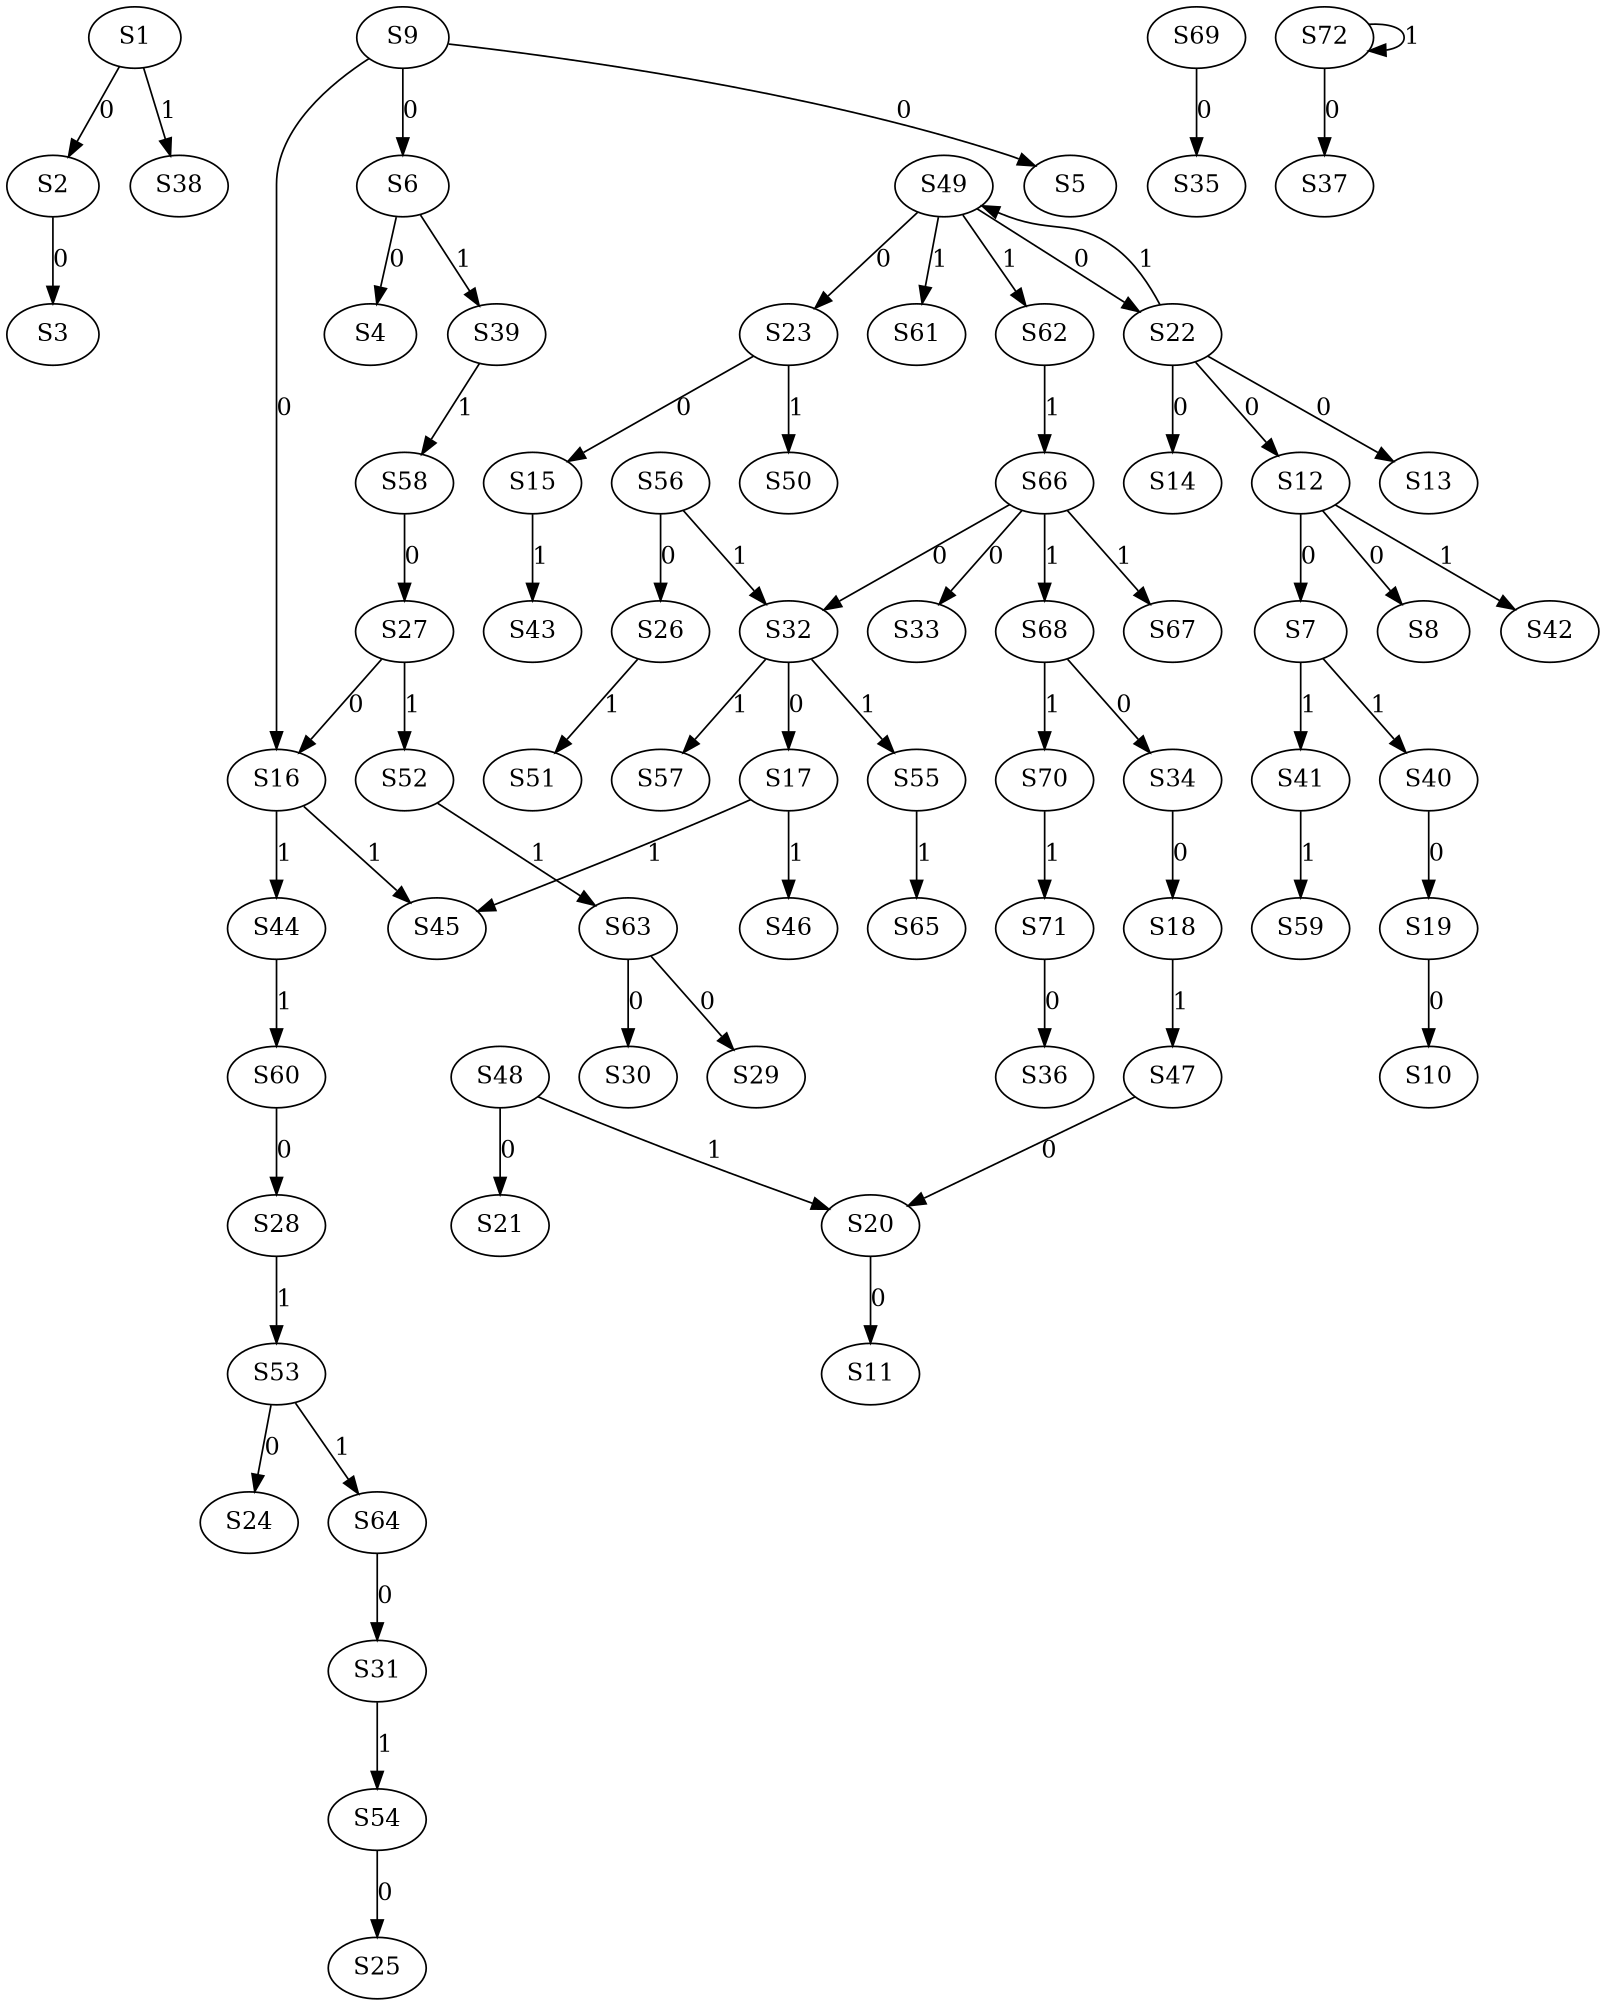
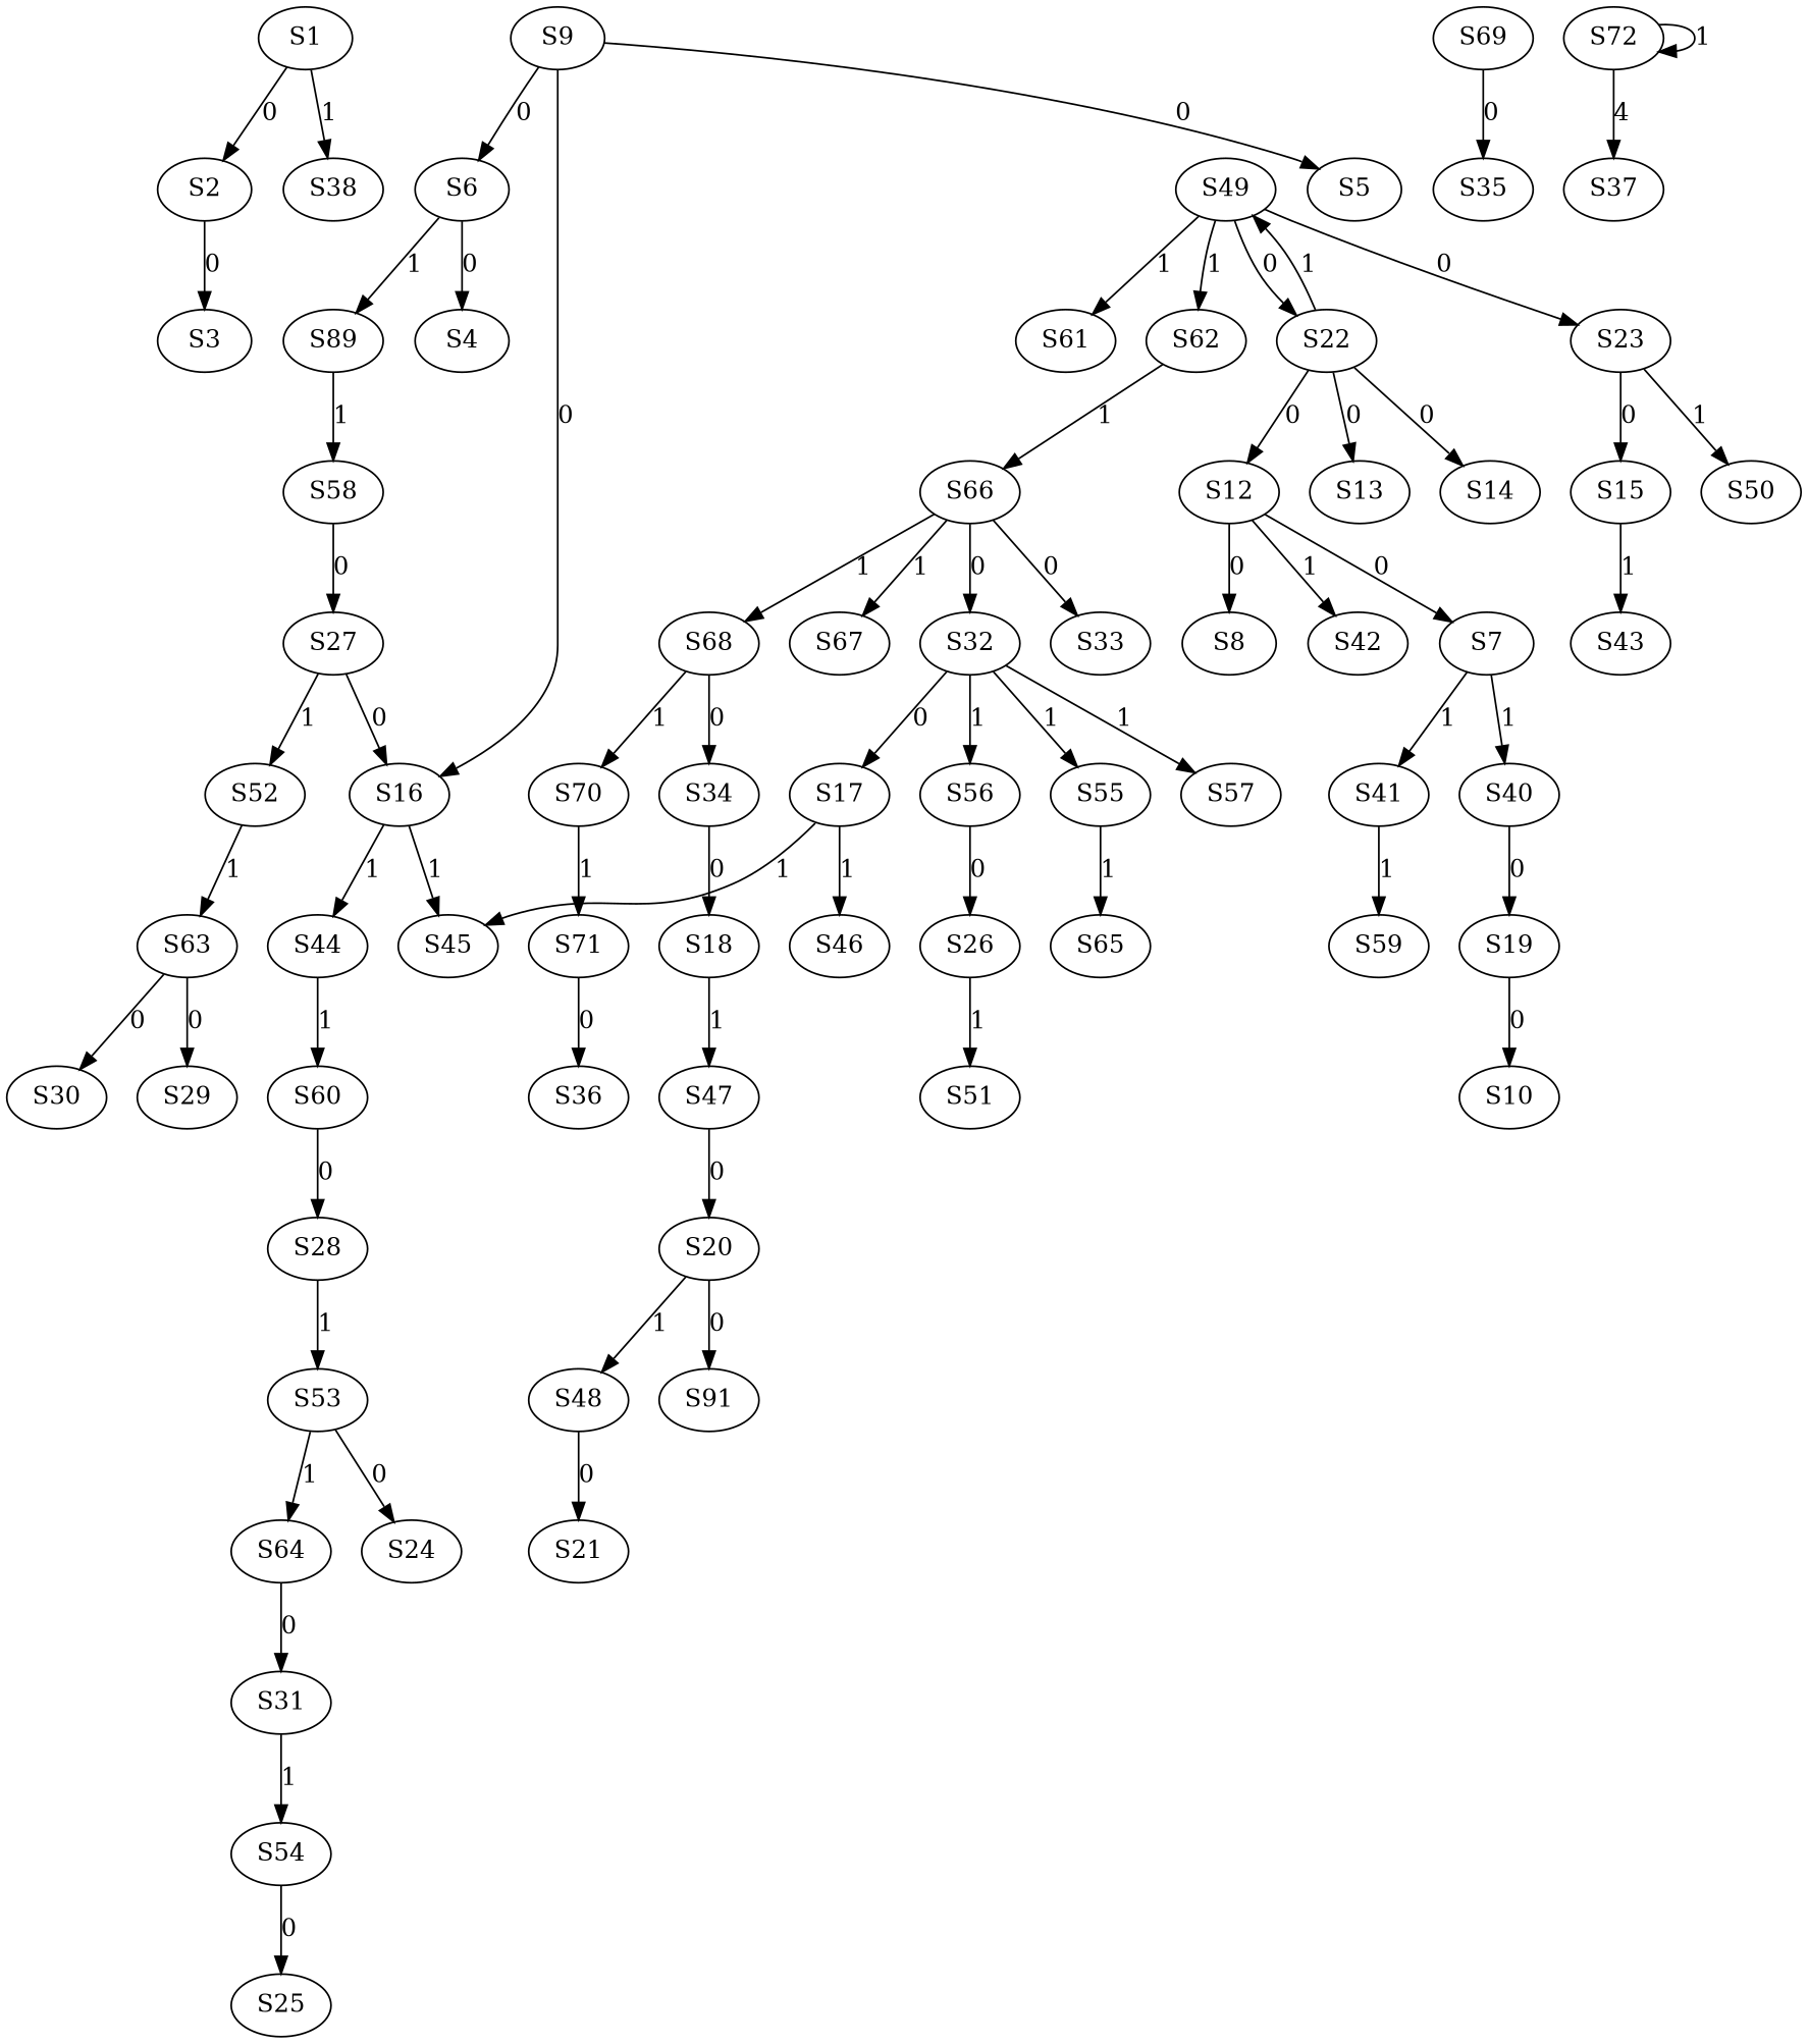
  strict digraph {
    S1
    S2
    S38
    S3
    S6
    S4
-   S39
+   S39 [label=S89]
    S58
    S9
    S5
    S16
    S12
    S7
    S8
    S42
    S40
    S41
    S19
    S59
    S44
    S45
    S60
    S10
    S20
-   S11
+   S11 [label=S91]
    S48
    S21
    S22
    S13
    S14
    S49
    S23
    S61
    S62
    S15
    S50
    S43
    S27
    S52
    S63
    S32
    S17
    S56
    S55
    S57
    S46
    S26
    S65
    S34
    S18
    S47
    S66
    S53
    S24
    S64
    S31
    S54
    S25
    S51
    S28
    S29
    S30
    S33
    S68
    S67
    S70
    S71
    S69
    S35
    S36
    S72
    S37
    S1 -> S2 [label=0]
    S1 -> S38 [label=1]
    S2 -> S3 [label=0]
    S6 -> S4 [label=0]
    S6 -> S39 [label=1]
    S39 -> S58 [label=1]
    S58 -> S27 [label=0]
    S9 -> S6 [label=0]
    S9 -> S5 [label=0]
    S9 -> S16 [label=0]
    S16 -> S44 [label=1]
    S16 -> S45 [label=1]
    S12 -> S7 [label=0]
    S12 -> S8 [label=0]
    S12 -> S42 [label=1]
    S7 -> S40 [label=1]
    S7 -> S41 [label=1]
    S40 -> S19 [label=0]
    S41 -> S59 [label=1]
    S19 -> S10 [label=0]
    S44 -> S60 [label=1]
    S60 -> S28 [label=0]
    S20 -> S11 [label=0]
-   S48 -> S20 [label=1]
+   S20 -> S48 [label=1]
    S48 -> S21 [label=0]
    S22 -> S12 [label=0]
    S22 -> S13 [label=0]
    S22 -> S14 [label=0]
    S22 -> S49 [label=1]
    S49 -> S22 [label=0]
    S49 -> S23 [label=0]
    S49 -> S61 [label=1]
    S49 -> S62 [label=1]
    S23 -> S15 [label=0]
    S23 -> S50 [label=1]
    S62 -> S66 [label=1]
    S15 -> S43 [label=1]
    S27 -> S16 [label=0]
    S27 -> S52 [label=1]
    S52 -> S63 [label=1]
    S63 -> S29 [label=0]
    S63 -> S30 [label=0]
    S32 -> S17 [label=0]
-   S56 -> S32 [label=1]
+   S32 -> S56 [label=1]
    S32 -> S55 [label=1]
    S32 -> S57 [label=1]
    S17 -> S45 [label=1]
    S17 -> S46 [label=1]
    S56 -> S26 [label=0]
    S55 -> S65 [label=1]
    S26 -> S51 [label=1]
    S34 -> S18 [label=0]
    S18 -> S47 [label=1]
    S47 -> S20 [label=0]
    S66 -> S32 [label=0]
    S66 -> S33 [label=0]
    S66 -> S68 [label=1]
    S66 -> S67 [label=1]
    S53 -> S24 [label=0]
    S53 -> S64 [label=1]
    S64 -> S31 [label=0]
    S31 -> S54 [label=1]
    S54 -> S25 [label=0]
    S28 -> S53 [label=1]
    S68 -> S34 [label=0]
    S68 -> S70 [label=1]
    S70 -> S71 [label=1]
    S71 -> S36 [label=0]
    S69 -> S35 [label=0]
    S72 -> S72 [label=1]
-   S72 -> S37 [label=0]
+   S72 -> S37 [label=4]
  }
